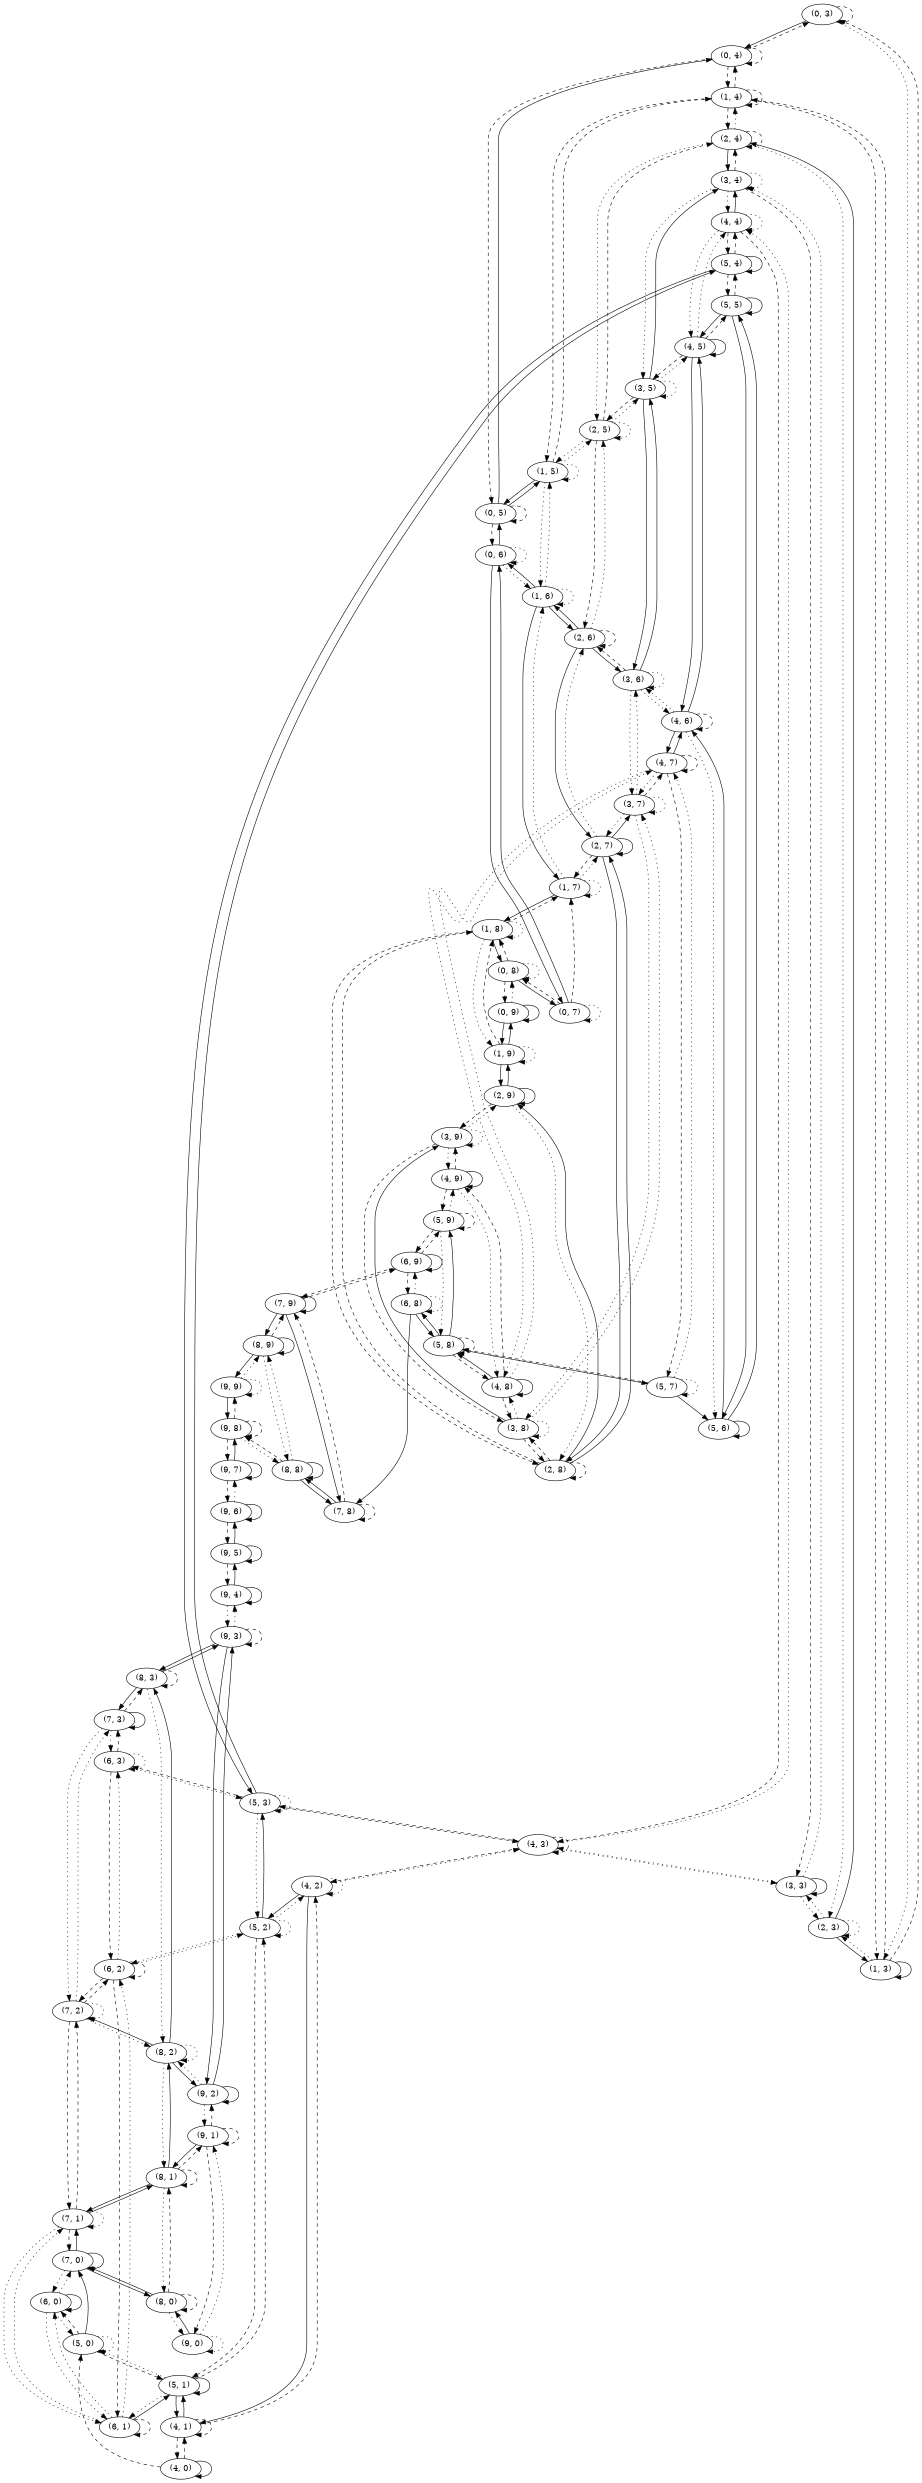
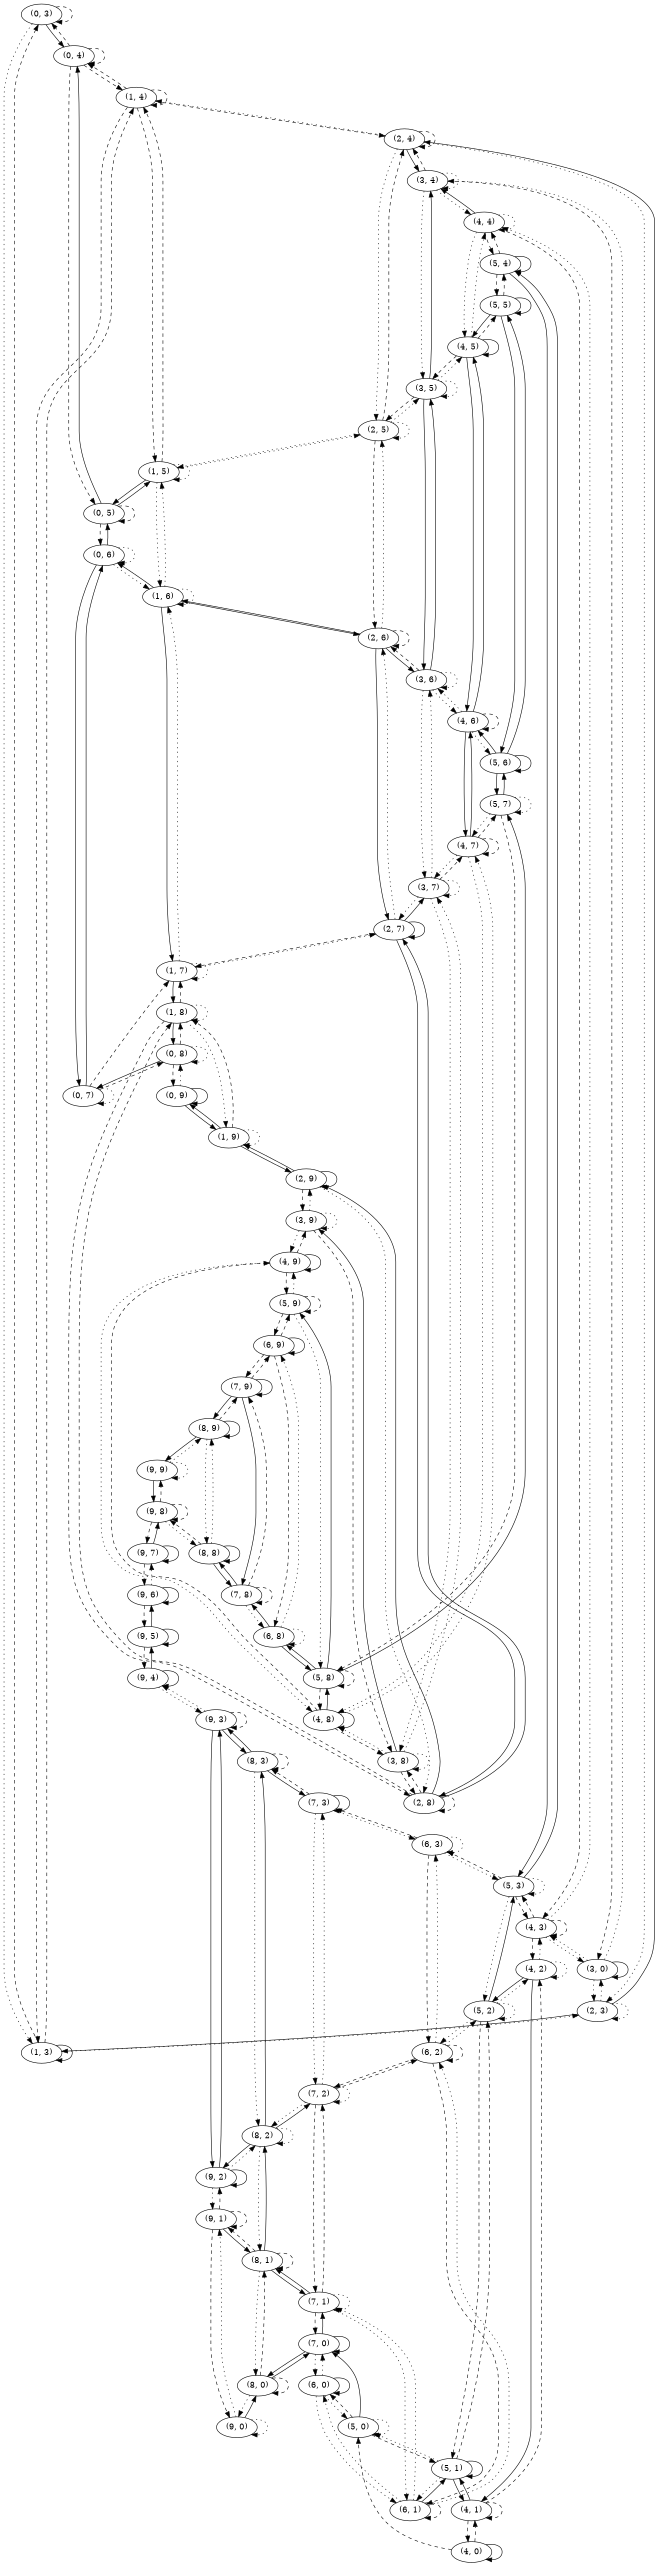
  digraph {
    edge [style=dotted]
    "(0, 3)"
    "(0, 4)"
    "(1, 3)"
    "(0, 5)"
    "(1, 4)"
    "(2, 3)"
    "(0, 6)"
    "(1, 5)"
    "(2, 4)"
-   "(3, 3)"
+   "(3, 3)" [label="(3, 0)"]
    "(0, 7)"
    "(1, 6)"
    "(2, 5)"
    "(3, 4)"
    "(4, 3)"
    "(0, 8)"
    "(1, 7)"
    "(2, 6)"
    "(3, 5)"
    "(4, 4)"
    "(0, 9)"
    "(1, 8)"
    "(2, 7)"
    "(3, 6)"
    "(4, 5)"
    "(1, 9)"
    "(2, 8)"
    "(3, 7)"
    "(4, 6)"
    "(2, 9)"
    "(3, 8)"
    "(4, 7)"
    "(3, 9)"
    "(4, 8)"
    "(4, 9)"
    "(4, 2)"
    "(5, 3)"
    "(5, 4)"
    "(5, 5)"
    "(5, 6)"
    "(5, 7)"
    "(5, 8)"
    "(5, 9)"
    "(4, 1)"
    "(5, 2)"
    "(6, 3)"
    "(6, 8)"
    "(6, 9)"
    "(4, 0)"
    "(5, 0)"
    "(5, 1)"
    "(6, 0)"
    "(7, 0)"
    "(6, 1)"
    "(6, 2)"
    "(7, 1)"
    "(7, 2)"
    "(7, 3)"
    "(7, 8)"
    "(7, 9)"
    "(8, 0)"
    "(8, 1)"
    "(8, 2)"
    "(8, 3)"
    "(8, 8)"
    "(8, 9)"
    "(9, 0)"
    "(9, 1)"
    "(9, 2)"
    "(9, 3)"
    "(9, 8)"
    "(9, 9)"
    "(9, 4)"
    "(9, 7)"
    "(9, 5)"
    "(9, 6)"
    "(0, 3)" -> "(0, 3)" [style=dashed]
    "(0, 3)" -> "(0, 4)" [style=solid]
    "(0, 3)" -> "(1, 3)"
    "(0, 4)" -> "(0, 3)" [style=dashed]
    "(0, 4)" -> "(0, 4)" [style=dashed]
    "(0, 4)" -> "(0, 5)" [style=dashed]
    "(0, 4)" -> "(1, 4)" [style=dashed]
    "(1, 3)" -> "(0, 3)" [style=dashed]
    "(1, 3)" -> "(1, 3)" [style=solid]
    "(1, 3)" -> "(1, 4)" [style=dashed]
    "(1, 3)" -> "(2, 3)"
    "(0, 5)" -> "(0, 4)" [style=solid]
    "(0, 5)" -> "(0, 5)" [style=dashed]
    "(0, 5)" -> "(0, 6)" [style=dashed]
    "(0, 5)" -> "(1, 5)" [style=solid]
    "(1, 4)" -> "(0, 4)" [style=dashed]
    "(1, 4)" -> "(1, 3)" [style=dashed]
    "(1, 4)" -> "(1, 4)" [style=dashed]
    "(1, 4)" -> "(1, 5)" [style=dashed]
    "(1, 4)" -> "(2, 4)" [style=dashed]
    "(2, 3)" -> "(1, 3)" [style=solid]
    "(2, 3)" -> "(2, 3)"
    "(2, 3)" -> "(2, 4)" [style=solid]
    "(2, 3)" -> "(3, 3)"
    "(0, 6)" -> "(0, 5)" [style=solid]
    "(0, 6)" -> "(0, 6)"
    "(0, 6)" -> "(0, 7)" [style=solid]
    "(0, 6)" -> "(1, 6)"
    "(1, 5)" -> "(0, 5)" [style=solid]
    "(1, 5)" -> "(1, 4)" [style=dashed]
    "(1, 5)" -> "(1, 5)"
    "(1, 5)" -> "(1, 6)"
    "(1, 5)" -> "(2, 5)"
    "(2, 4)" -> "(1, 4)"
    "(2, 4)" -> "(2, 3)"
    "(2, 4)" -> "(2, 4)" [style=dashed]
    "(2, 4)" -> "(2, 5)"
    "(2, 4)" -> "(3, 4)" [style=solid]
    "(3, 3)" -> "(2, 3)"
    "(3, 3)" -> "(3, 3)" [style=solid]
    "(3, 3)" -> "(3, 4)"
    "(3, 3)" -> "(4, 3)"
    "(0, 7)" -> "(0, 6)" [style=solid]
    "(0, 7)" -> "(0, 7)"
    "(0, 7)" -> "(0, 8)" [style=dashed]
    "(0, 7)" -> "(1, 7)" [style=dashed]
    "(1, 6)" -> "(0, 6)" [style=solid]
    "(1, 6)" -> "(1, 5)"
    "(1, 6)" -> "(1, 6)"
    "(1, 6)" -> "(1, 7)" [style=solid]
    "(1, 6)" -> "(2, 6)" [style=solid]
    "(2, 5)" -> "(1, 5)"
    "(2, 5)" -> "(2, 4)" [style=dashed]
    "(2, 5)" -> "(2, 5)"
    "(2, 5)" -> "(2, 6)" [style=dashed]
    "(2, 5)" -> "(3, 5)"
    "(3, 4)" -> "(2, 4)" [style=dashed]
    "(3, 4)" -> "(3, 3)" [style=dashed]
    "(3, 4)" -> "(3, 4)"
    "(3, 4)" -> "(3, 5)"
    "(3, 4)" -> "(4, 4)"
    "(4, 3)" -> "(3, 3)"
    "(4, 3)" -> "(4, 3)" [style=dashed]
    "(4, 3)" -> "(4, 4)"
    "(4, 3)" -> "(4, 2)" [style=dashed]
    "(4, 3)" -> "(5, 3)" [style=dashed]
    "(0, 8)" -> "(0, 7)" [style=solid]
    "(0, 8)" -> "(0, 8)"
    "(0, 8)" -> "(0, 9)" [style=dashed]
    "(0, 8)" -> "(1, 8)" [style=dashed]
    "(1, 7)" -> "(1, 6)"
    "(1, 7)" -> "(1, 7)"
    "(1, 7)" -> "(1, 8)" [style=solid]
    "(1, 7)" -> "(2, 7)"
    "(2, 6)" -> "(1, 6)" [style=solid]
    "(2, 6)" -> "(2, 5)"
    "(2, 6)" -> "(2, 6)" [style=dashed]
    "(2, 6)" -> "(2, 7)" [style=solid]
    "(2, 6)" -> "(3, 6)" [style=solid]
    "(3, 5)" -> "(2, 5)" [style=dashed]
    "(3, 5)" -> "(3, 4)" [style=solid]
    "(3, 5)" -> "(3, 5)"
    "(3, 5)" -> "(3, 6)" [style=solid]
    "(3, 5)" -> "(4, 5)"
    "(4, 4)" -> "(3, 4)" [style=solid]
    "(4, 4)" -> "(4, 3)" [style=dashed]
    "(4, 4)" -> "(4, 4)"
    "(4, 4)" -> "(4, 5)"
    "(4, 4)" -> "(5, 4)" [style=dashed]
    "(0, 9)" -> "(0, 8)"
    "(0, 9)" -> "(0, 9)" [style=solid]
    "(0, 9)" -> "(1, 9)" [style=solid]
    "(1, 8)" -> "(0, 8)" [style=solid]
    "(1, 8)" -> "(1, 7)" [style=dashed]
    "(1, 8)" -> "(1, 8)"
    "(1, 8)" -> "(1, 9)"
    "(1, 8)" -> "(2, 8)" [style=dashed]
    "(2, 7)" -> "(1, 7)" [style=dashed]
    "(2, 7)" -> "(2, 6)"
    "(2, 7)" -> "(2, 7)" [style=solid]
    "(2, 7)" -> "(2, 8)" [style=solid]
    "(2, 7)" -> "(3, 7)" [style=solid]
    "(3, 6)" -> "(2, 6)" [style=dashed]
    "(3, 6)" -> "(3, 5)" [style=solid]
    "(3, 6)" -> "(3, 6)"
    "(3, 6)" -> "(3, 7)"
    "(3, 6)" -> "(4, 6)"
    "(4, 5)" -> "(3, 5)" [style=dashed]
    "(4, 5)" -> "(4, 4)"
    "(4, 5)" -> "(4, 5)" [style=solid]
    "(4, 5)" -> "(4, 6)" [style=solid]
    "(4, 5)" -> "(5, 5)" [style=dashed]
    "(1, 9)" -> "(0, 9)" [style=solid]
    "(1, 9)" -> "(1, 8)" [style=dashed]
    "(1, 9)" -> "(1, 9)"
    "(1, 9)" -> "(2, 9)" [style=solid]
    "(2, 8)" -> "(1, 8)" [style=dashed]
    "(2, 8)" -> "(2, 7)" [style=solid]
    "(2, 8)" -> "(2, 8)" [style=dashed]
    "(2, 8)" -> "(2, 9)" [style=solid]
    "(2, 8)" -> "(3, 8)" [style=dashed]
    "(3, 7)" -> "(2, 7)"
    "(3, 7)" -> "(3, 6)"
    "(3, 7)" -> "(3, 7)"
    "(3, 7)" -> "(3, 8)"
    "(3, 7)" -> "(4, 7)" [style=dashed]
    "(4, 6)" -> "(3, 6)"
    "(4, 6)" -> "(4, 5)" [style=solid]
    "(4, 6)" -> "(4, 6)" [style=dashed]
    "(4, 6)" -> "(4, 7)" [style=solid]
    "(4, 6)" -> "(5, 6)"
    "(2, 9)" -> "(1, 9)" [style=solid]
    "(2, 9)" -> "(2, 8)"
    "(2, 9)" -> "(2, 9)" [style=solid]
    "(2, 9)" -> "(3, 9)" [style=dashed]
    "(3, 8)" -> "(2, 8)" [style=dashed]
    "(3, 8)" -> "(3, 7)"
    "(3, 8)" -> "(3, 8)"
    "(3, 8)" -> "(3, 9)" [style=solid]
    "(3, 8)" -> "(4, 8)"
    "(4, 7)" -> "(3, 7)"
    "(4, 7)" -> "(4, 6)" [style=solid]
    "(4, 7)" -> "(4, 7)" [style=dashed]
    "(4, 7)" -> "(4, 8)"
    "(4, 7)" -> "(5, 7)" [style=dashed]
    "(3, 9)" -> "(2, 9)"
    "(3, 9)" -> "(3, 8)" [style=dashed]
    "(3, 9)" -> "(3, 9)"
    "(3, 9)" -> "(4, 9)"
    "(4, 8)" -> "(3, 8)" [style=dashed]
    "(4, 8)" -> "(4, 7)"
    "(4, 8)" -> "(4, 8)" [style=solid]
    "(4, 8)" -> "(4, 9)" [style=dashed]
    "(4, 8)" -> "(5, 8)" [style=solid]
    "(4, 9)" -> "(3, 9)" [style=dashed]
    "(4, 9)" -> "(4, 8)"
    "(4, 9)" -> "(4, 9)" [style=solid]
    "(4, 9)" -> "(5, 9)" [style=dashed]
    "(4, 2)" -> "(4, 3)"
    "(4, 2)" -> "(4, 2)"
    "(4, 2)" -> "(4, 1)" [style=solid]
    "(4, 2)" -> "(5, 2)" [style=solid]
    "(5, 3)" -> "(4, 3)" [style=dashed]
    "(5, 3)" -> "(5, 3)"
    "(5, 3)" -> "(5, 4)" [style=solid]
    "(5, 3)" -> "(5, 2)"
    "(5, 3)" -> "(6, 3)" [style=dashed]
    "(5, 4)" -> "(4, 4)" [style=dashed]
    "(5, 4)" -> "(5, 3)" [style=solid]
    "(5, 4)" -> "(5, 4)" [style=solid]
    "(5, 4)" -> "(5, 5)" [style=dashed]
    "(5, 5)" -> "(4, 5)" [style=solid]
    "(5, 5)" -> "(5, 4)" [style=dashed]
    "(5, 5)" -> "(5, 5)" [style=solid]
    "(5, 5)" -> "(5, 6)" [style=solid]
    "(5, 6)" -> "(4, 6)" [style=solid]
    "(5, 6)" -> "(5, 5)" [style=solid]
    "(5, 6)" -> "(5, 6)" [style=solid]
+   "(5, 6)" -> "(5, 7)" [style=solid]
    "(5, 7)" -> "(4, 7)"
    "(5, 7)" -> "(5, 6)" [style=solid]
    "(5, 7)" -> "(5, 7)"
    "(5, 7)" -> "(5, 8)" [style=dashed]
    "(5, 8)" -> "(4, 8)" [style=dashed]
    "(5, 8)" -> "(5, 7)" [style=solid]
    "(5, 8)" -> "(5, 8)" [style=dashed]
    "(5, 8)" -> "(5, 9)" [style=solid]
    "(5, 8)" -> "(6, 8)" [style=solid]
    "(5, 9)" -> "(4, 9)"
    "(5, 9)" -> "(5, 8)"
    "(5, 9)" -> "(5, 9)" [style=dashed]
    "(5, 9)" -> "(6, 9)" [style=dashed]
    "(4, 1)" -> "(4, 2)" [style=dashed]
    "(4, 1)" -> "(4, 1)" [style=dashed]
    "(4, 1)" -> "(4, 0)" [style=dashed]
    "(4, 1)" -> "(5, 1)" [style=solid]
    "(5, 2)" -> "(4, 2)"
    "(5, 2)" -> "(5, 3)" [style=solid]
    "(5, 2)" -> "(5, 2)"
    "(5, 2)" -> "(5, 1)" [style=dashed]
    "(5, 2)" -> "(6, 2)"
    "(6, 3)" -> "(5, 3)"
    "(6, 3)" -> "(6, 3)"
    "(6, 3)" -> "(6, 2)" [style=dashed]
    "(6, 3)" -> "(7, 3)" [style=dashed]
    "(6, 8)" -> "(5, 8)" [style=solid]
    "(6, 8)" -> "(6, 8)"
    "(6, 8)" -> "(6, 9)"
    "(6, 8)" -> "(7, 8)" [style=solid]
    "(6, 9)" -> "(5, 9)" [style=dashed]
    "(6, 9)" -> "(6, 8)" [style=dashed]
    "(6, 9)" -> "(6, 9)" [style=solid]
    "(6, 9)" -> "(7, 9)" [style=dashed]
    "(4, 0)" -> "(4, 1)" [style=dashed]
    "(4, 0)" -> "(4, 0)" [style=solid]
    "(4, 0)" -> "(5, 0)" [style=dashed]
    "(5, 0)" -> "(5, 0)"
    "(5, 0)" -> "(5, 1)" [style=dashed]
    "(5, 0)" -> "(6, 0)" [style=dashed]
    "(5, 0)" -> "(7, 0)" [style=solid]
    "(5, 1)" -> "(4, 1)" [style=solid]
    "(5, 1)" -> "(5, 2)" [style=dashed]
    "(5, 1)" -> "(5, 0)"
    "(5, 1)" -> "(5, 1)" [style=solid]
    "(5, 1)" -> "(6, 1)"
    "(6, 0)" -> "(5, 0)"
    "(6, 0)" -> "(6, 0)" [style=solid]
    "(6, 0)" -> "(7, 0)"
    "(6, 0)" -> "(6, 1)"
    "(7, 0)" -> "(6, 0)"
    "(7, 0)" -> "(7, 0)" [style=solid]
    "(7, 0)" -> "(7, 1)" [style=solid]
    "(7, 0)" -> "(8, 0)" [style=solid]
    "(6, 1)" -> "(5, 1)" [style=solid]
    "(6, 1)" -> "(6, 0)"
    "(6, 1)" -> "(6, 1)" [style=dashed]
    "(6, 1)" -> "(6, 2)"
    "(6, 1)" -> "(7, 1)"
    "(6, 2)" -> "(5, 2)"
    "(6, 2)" -> "(6, 3)"
    "(6, 2)" -> "(6, 1)" [style=dashed]
    "(6, 2)" -> "(6, 2)" [style=dashed]
    "(6, 2)" -> "(7, 2)" [style=dashed]
    "(7, 1)" -> "(7, 0)" [style=dashed]
    "(7, 1)" -> "(6, 1)"
    "(7, 1)" -> "(7, 1)"
    "(7, 1)" -> "(7, 2)" [style=dashed]
    "(7, 1)" -> "(8, 1)" [style=solid]
    "(7, 2)" -> "(6, 2)" [style=dashed]
    "(7, 2)" -> "(7, 1)" [style=dashed]
    "(7, 2)" -> "(7, 2)"
    "(7, 2)" -> "(7, 3)"
    "(7, 2)" -> "(8, 2)"
    "(7, 3)" -> "(6, 3)"
    "(7, 3)" -> "(7, 2)"
    "(7, 3)" -> "(7, 3)" [style=solid]
    "(7, 3)" -> "(8, 3)" [style=dashed]
+   "(7, 8)" -> "(6, 8)"
    "(7, 8)" -> "(7, 8)" [style=dashed]
    "(7, 8)" -> "(7, 9)" [style=dashed]
    "(7, 8)" -> "(8, 8)" [style=solid]
    "(7, 9)" -> "(6, 9)" [style=dashed]
    "(7, 9)" -> "(7, 8)" [style=solid]
    "(7, 9)" -> "(7, 9)" [style=solid]
    "(7, 9)" -> "(8, 9)" [style=solid]
    "(8, 0)" -> "(7, 0)" [style=solid]
    "(8, 0)" -> "(8, 0)" [style=dashed]
    "(8, 0)" -> "(8, 1)" [style=dashed]
    "(8, 0)" -> "(9, 0)"
    "(8, 1)" -> "(7, 1)" [style=solid]
    "(8, 1)" -> "(8, 0)"
    "(8, 1)" -> "(8, 1)" [style=dashed]
    "(8, 1)" -> "(8, 2)" [style=solid]
    "(8, 1)" -> "(9, 1)" [style=dashed]
    "(8, 2)" -> "(7, 2)" [style=solid]
    "(8, 2)" -> "(8, 1)"
    "(8, 2)" -> "(8, 2)"
    "(8, 2)" -> "(8, 3)" [style=solid]
    "(8, 2)" -> "(9, 2)" [style=solid]
    "(8, 3)" -> "(7, 3)" [style=solid]
    "(8, 3)" -> "(8, 2)"
    "(8, 3)" -> "(8, 3)" [style=dashed]
    "(8, 3)" -> "(9, 3)" [style=solid]
    "(8, 8)" -> "(7, 8)" [style=solid]
    "(8, 8)" -> "(8, 8)" [style=solid]
    "(8, 8)" -> "(8, 9)"
    "(8, 8)" -> "(9, 8)" [style=dashed]
    "(8, 9)" -> "(7, 9)" [style=dashed]
    "(8, 9)" -> "(8, 8)"
    "(8, 9)" -> "(8, 9)" [style=solid]
    "(8, 9)" -> "(9, 9)" [style=solid]
    "(9, 0)" -> "(8, 0)" [style=solid]
    "(9, 0)" -> "(9, 0)"
    "(9, 0)" -> "(9, 1)"
    "(9, 1)" -> "(8, 1)" [style=solid]
    "(9, 1)" -> "(9, 0)" [style=dashed]
    "(9, 1)" -> "(9, 1)" [style=dashed]
    "(9, 1)" -> "(9, 2)" [style=dashed]
    "(9, 2)" -> "(8, 2)"
    "(9, 2)" -> "(9, 1)"
    "(9, 2)" -> "(9, 2)" [style=solid]
    "(9, 2)" -> "(9, 3)" [style=solid]
    "(9, 3)" -> "(8, 3)" [style=solid]
    "(9, 3)" -> "(9, 2)" [style=solid]
    "(9, 3)" -> "(9, 3)" [style=dashed]
    "(9, 3)" -> "(9, 4)"
    "(9, 8)" -> "(8, 8)"
    "(9, 8)" -> "(9, 8)" [style=dashed]
    "(9, 8)" -> "(9, 9)" [style=dashed]
    "(9, 8)" -> "(9, 7)" [style=dashed]
    "(9, 9)" -> "(8, 9)"
    "(9, 9)" -> "(9, 8)" [style=solid]
    "(9, 9)" -> "(9, 9)"
    "(9, 4)" -> "(9, 3)"
    "(9, 4)" -> "(9, 4)" [style=solid]
    "(9, 4)" -> "(9, 5)" [style=solid]
    "(9, 7)" -> "(9, 8)" [style=solid]
    "(9, 7)" -> "(9, 7)" [style=solid]
    "(9, 7)" -> "(9, 6)" [style=dashed]
    "(9, 5)" -> "(9, 4)" [style=dashed]
    "(9, 5)" -> "(9, 5)" [style=solid]
    "(9, 5)" -> "(9, 6)" [style=solid]
    "(9, 6)" -> "(9, 7)"
    "(9, 6)" -> "(9, 5)" [style=dashed]
    "(9, 6)" -> "(9, 6)" [style=solid]
  }
